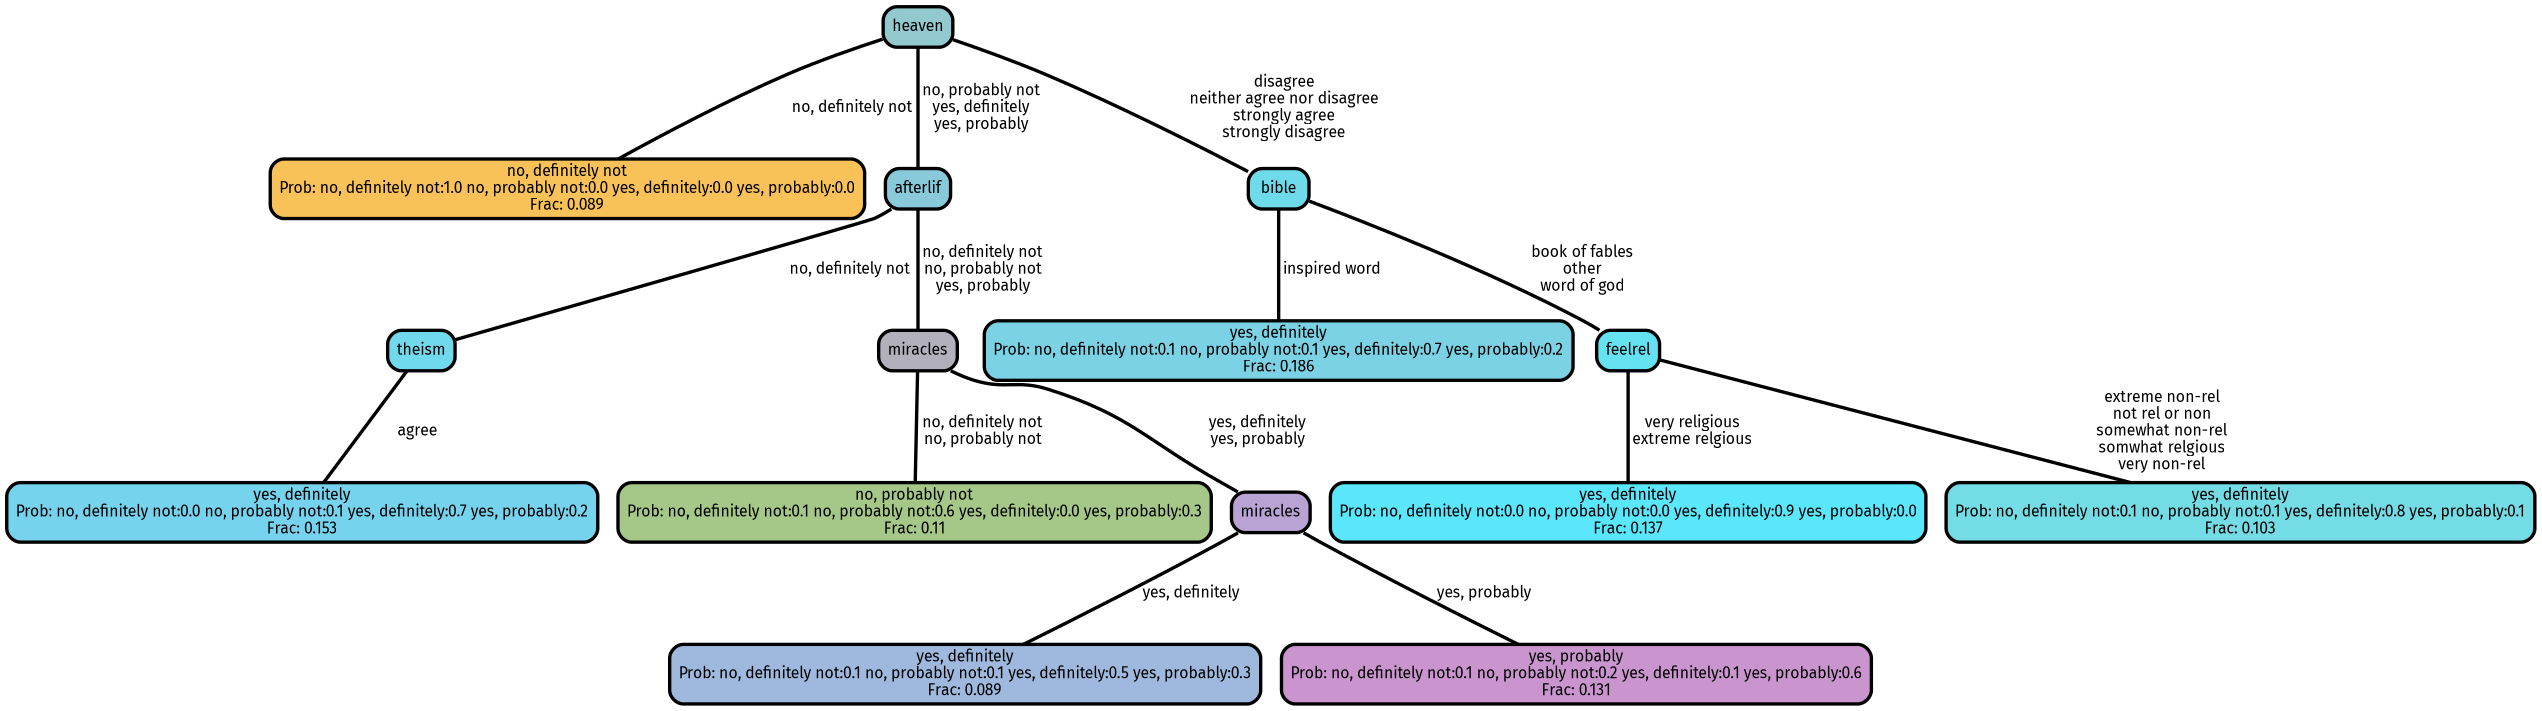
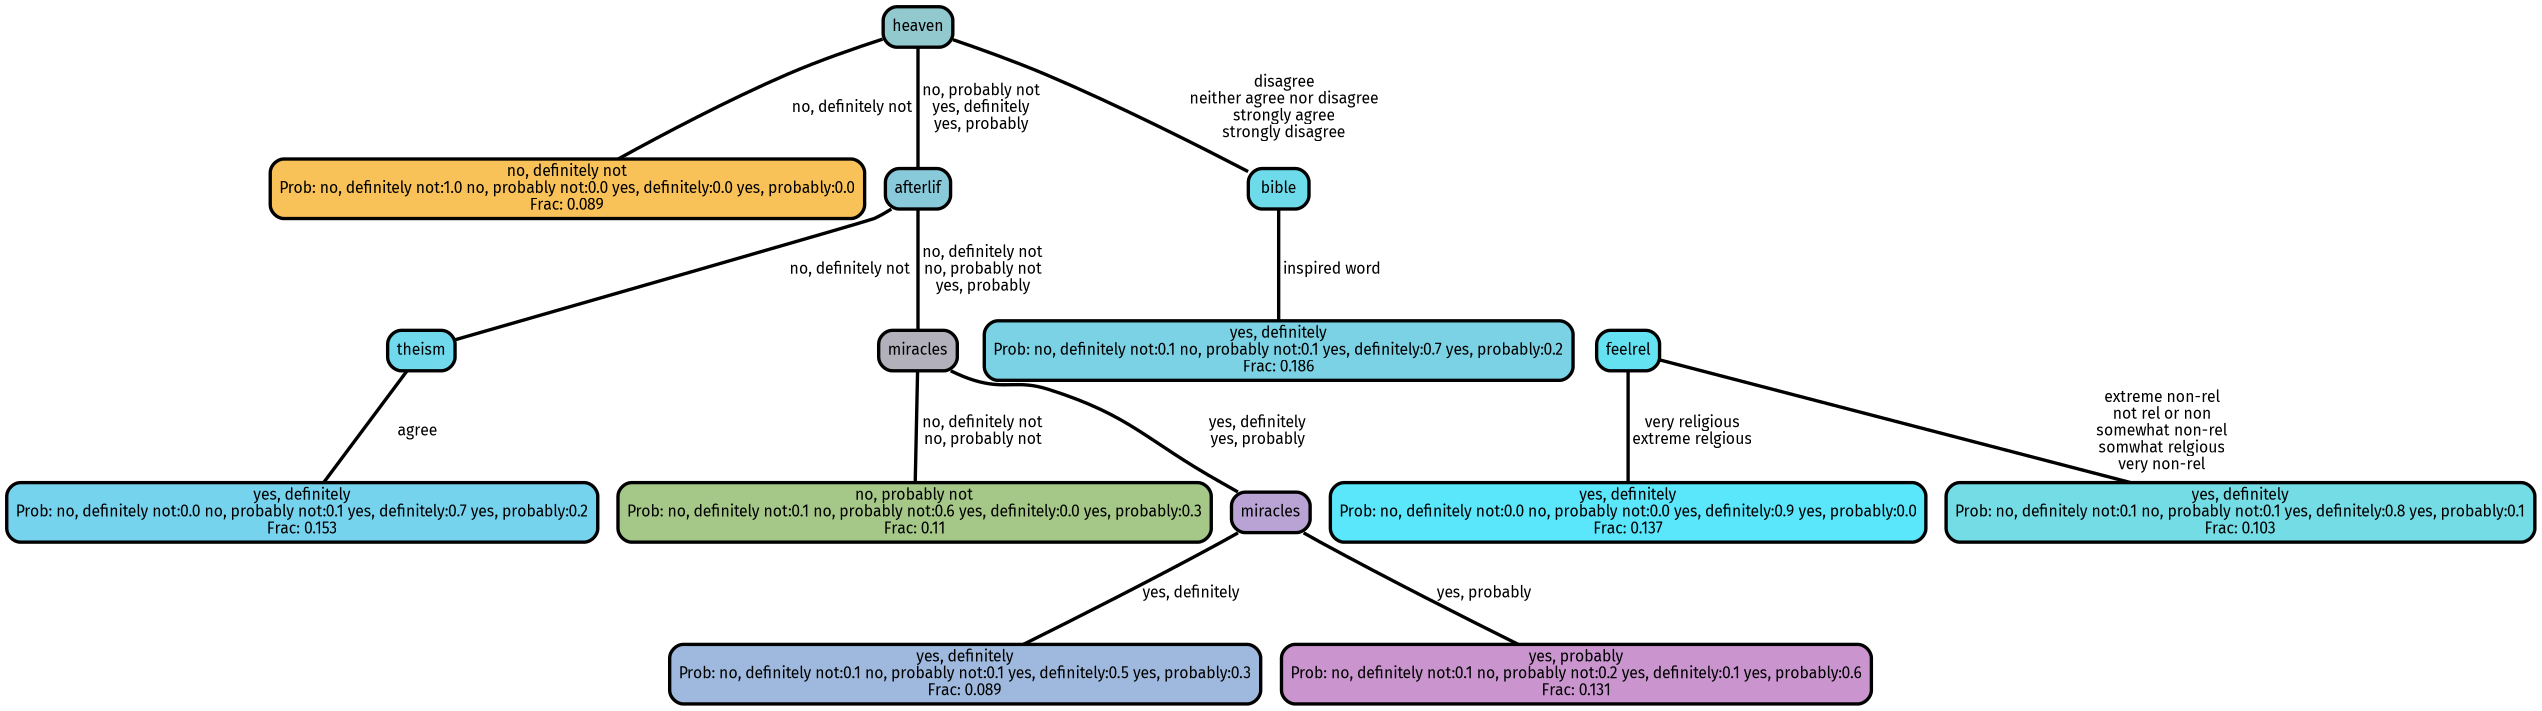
  graph {
    fontname="Fira Sans"
    ranksep="0 equally"
    splines=straight
    node [color=black fontcolor=black fontname="Fira Sans" penwidth=3 shape=box style="filled, rounded"]
    edge [color=black fontname="Fira Sans" penwidth=3]
    n1 [fillcolor="#f9c258" label="no, definitely not\nProb: no, definitely not:1.0 no, probably not:0.0 yes, definitely:0.0 yes, probably:0.0\nFrac: 0.089"]
    n2 [fillcolor="#92c9cf" label=heaven]
    n3 [fillcolor="#88cada" label=afterlif]
    n4 [fillcolor="#6edbeb" label=bible]
    n5 [fillcolor="#70d9ec" label=theism]
    n6 [fillcolor="#b2b0bb" label=miracles]
    n7 [fillcolor="#76d3ee" label="yes, definitely\nProb: no, definitely not:0.0 no, probably not:0.1 yes, definitely:0.7 yes, probably:0.2\nFrac: 0.153"]
    n8 [fillcolor="#7bd2e4" label="yes, definitely\nProb: no, definitely not:0.1 no, probably not:0.1 yes, definitely:0.7 yes, probably:0.2\nFrac: 0.186"]
    n9 [fillcolor="#65e2f1" label=feelrel]
    n10 [fillcolor="#5ae6fb" label="yes, definitely\nProb: no, definitely not:0.0 no, probably not:0.0 yes, definitely:0.9 yes, probably:0.0\nFrac: 0.137"]
    n11 [fillcolor="#73dce5" label="yes, definitely\nProb: no, definitely not:0.1 no, probably not:0.1 yes, definitely:0.8 yes, probably:0.1\nFrac: 0.103"]
    n12 [fillcolor="#a5c888" label="no, probably not\nProb: no, definitely not:0.1 no, probably not:0.6 yes, definitely:0.0 yes, probably:0.3\nFrac: 0.11"]
    n13 [fillcolor="#b8a3d4" label=miracles]
    n14 [fillcolor="#9eb9dd" label="yes, definitely\nProb: no, definitely not:0.1 no, probably not:0.1 yes, definitely:0.5 yes, probably:0.3\nFrac: 0.089"]
    n15 [fillcolor="#ca95ce" label="yes, probably\nProb: no, definitely not:0.1 no, probably not:0.2 yes, definitely:0.1 yes, probably:0.6\nFrac: 0.131"]
    subgraph sub_1 {
      rank=same
    }
    n2 -- n1 [label=" no, definitely not"]
    n2 -- n3 [label=" no, probably not\n yes, definitely\n yes, probably"]
    n2 -- n4 [label=" disagree\n neither agree nor disagree\n strongly agree\n strongly disagree"]
    n3 -- n5 [label=" no, definitely not"]
    n3 -- n6 [label=" no, definitely not\n no, probably not\n yes, probably"]
    n4 -- n8 [label=" inspired word"]
-   n4 -- n9 [label=" book of fables\n other\n word of god"]
    n5 -- n7 [label=" agree"]
    n6 -- n12 [label=" no, definitely not\n no, probably not"]
    n6 -- n13 [label=" yes, definitely\n yes, probably"]
    n9 -- n10 [label=" very religious\n extreme relgious"]
    n9 -- n11 [label=" extreme non-rel\n not rel or non\n somewhat non-rel\n somwhat relgious\n very non-rel"]
    n13 -- n14 [label=" yes, definitely"]
    n13 -- n15 [label=" yes, probably"]
  }
